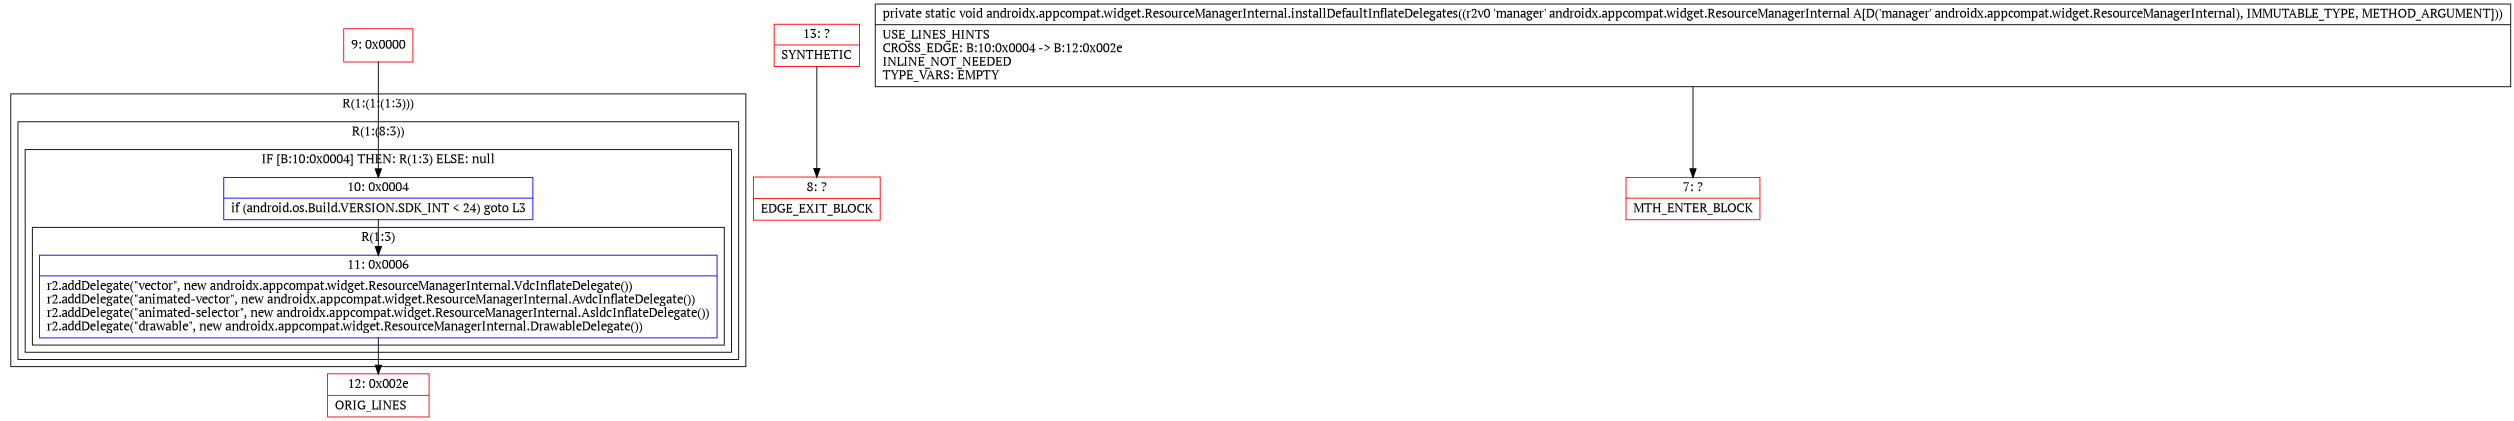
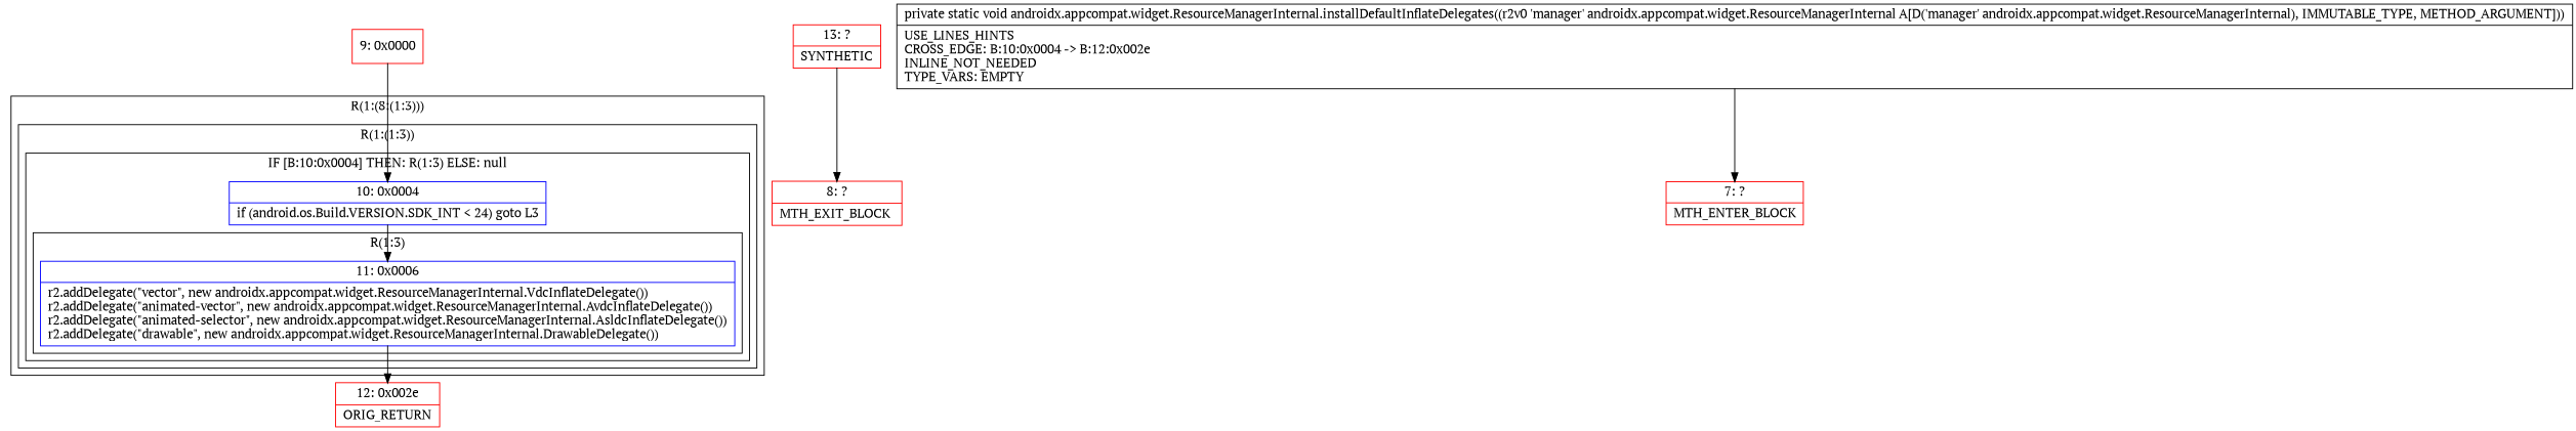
  digraph {
    fontname="PT Serif"
    node [color=red fontname="PT Serif" shape=record]
    edge [fontname="PT Serif"]
    n1 [color=blue label="{11\:\ 0x0006|r2.addDelegate(\"vector\", new androidx.appcompat.widget.ResourceManagerInternal.VdcInflateDelegate())\lr2.addDelegate(\"animated\-vector\", new androidx.appcompat.widget.ResourceManagerInternal.AvdcInflateDelegate())\lr2.addDelegate(\"animated\-selector\", new androidx.appcompat.widget.ResourceManagerInternal.AsldcInflateDelegate())\lr2.addDelegate(\"drawable\", new androidx.appcompat.widget.ResourceManagerInternal.DrawableDelegate())\l}"]
    n2 [color=blue label="{10\:\ 0x0004|if (android.os.Build.VERSION.SDK_INT \< 24) goto L3\l}"]
-   n3 [label="{12\:\ 0x002e|ORIG_LINES\l}"]
+   n3 [label="{12\:\ 0x002e|ORIG_RETURN\l}"]
    n4 [label="{13\:\ ?|SYNTHETIC\l}"]
-   n5 [label="{8\:\ ?|EDGE_EXIT_BLOCK\l}"]
+   n5 [label="{8\:\ ?|MTH_EXIT_BLOCK\l}"]
    n6 [label="{7\:\ ?|MTH_ENTER_BLOCK\l}"]
    n7 [label="{9\:\ 0x0000}"]
    n8 [label="{private static void androidx.appcompat.widget.ResourceManagerInternal.installDefaultInflateDelegates((r2v0 'manager' androidx.appcompat.widget.ResourceManagerInternal A[D('manager' androidx.appcompat.widget.ResourceManagerInternal), IMMUTABLE_TYPE, METHOD_ARGUMENT]))  | USE_LINES_HINTS\lCROSS_EDGE: B:10:0x0004 \-\> B:12:0x002e\lINLINE_NOT_NEEDED\lTYPE_VARS: EMPTY\l}" color=""]
    subgraph cluster_1 {
-     label="R(1:(1:(1:3)))"
+     label="R(1:(8:(1:3)))"
      subgraph cluster_2 {
-       label="R(1:(8:3))"
+       label="R(1:(1:3))"
        subgraph cluster_3 {
          label="IF [B:10:0x0004] THEN: R(1:3) ELSE: null"
          n2
          subgraph cluster_4 {
            label="R(1:3)"
            n1
          }
        }
      }
    }
    n1 -> n3
    n2 -> n1
    n4 -> n5
    n7 -> n2
    n8 -> n6
  }
